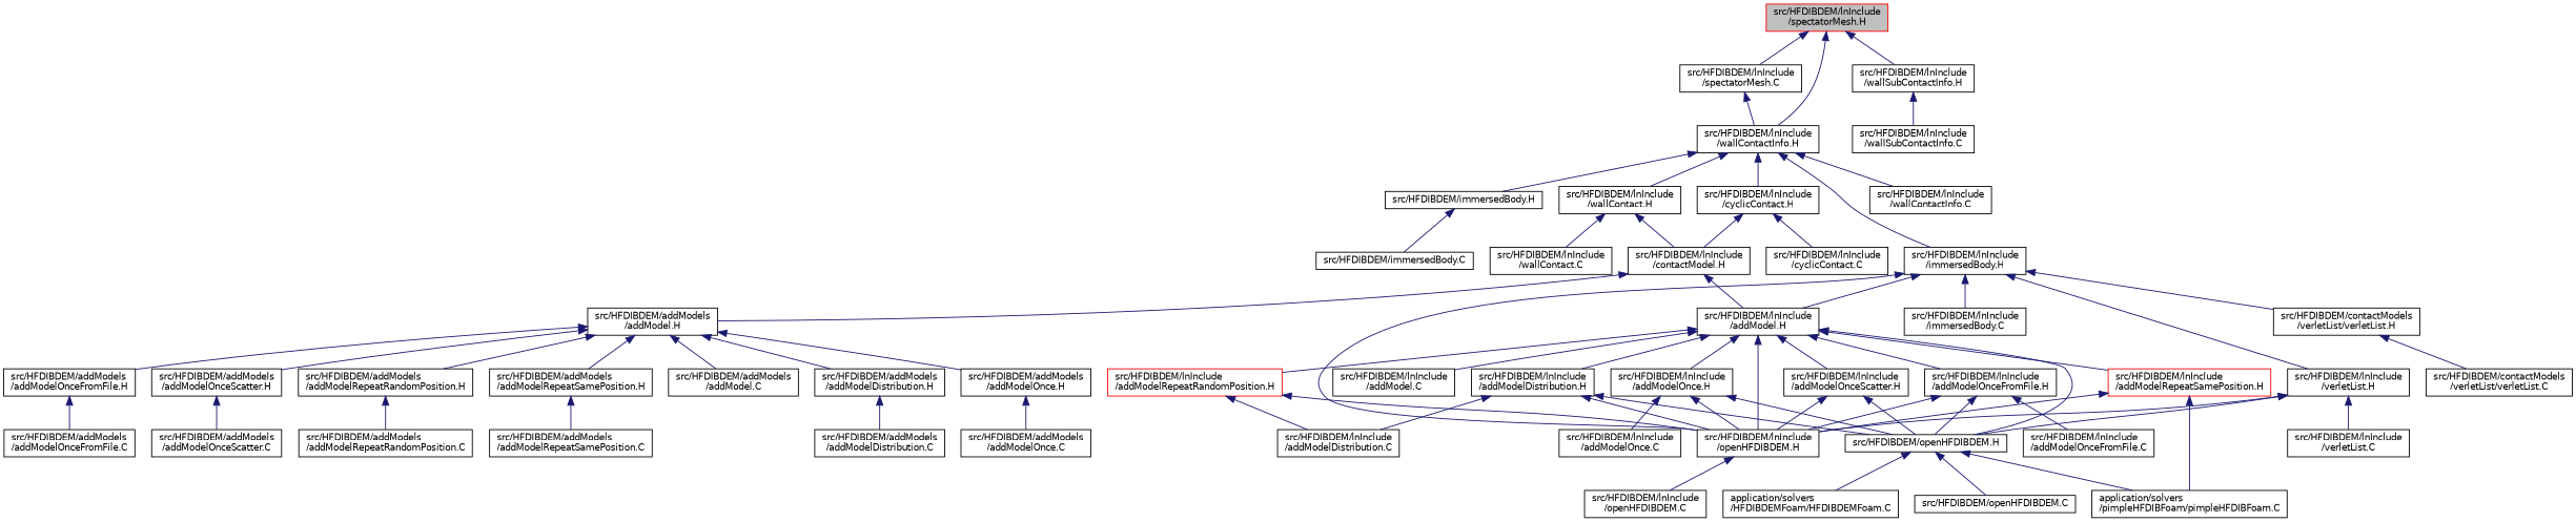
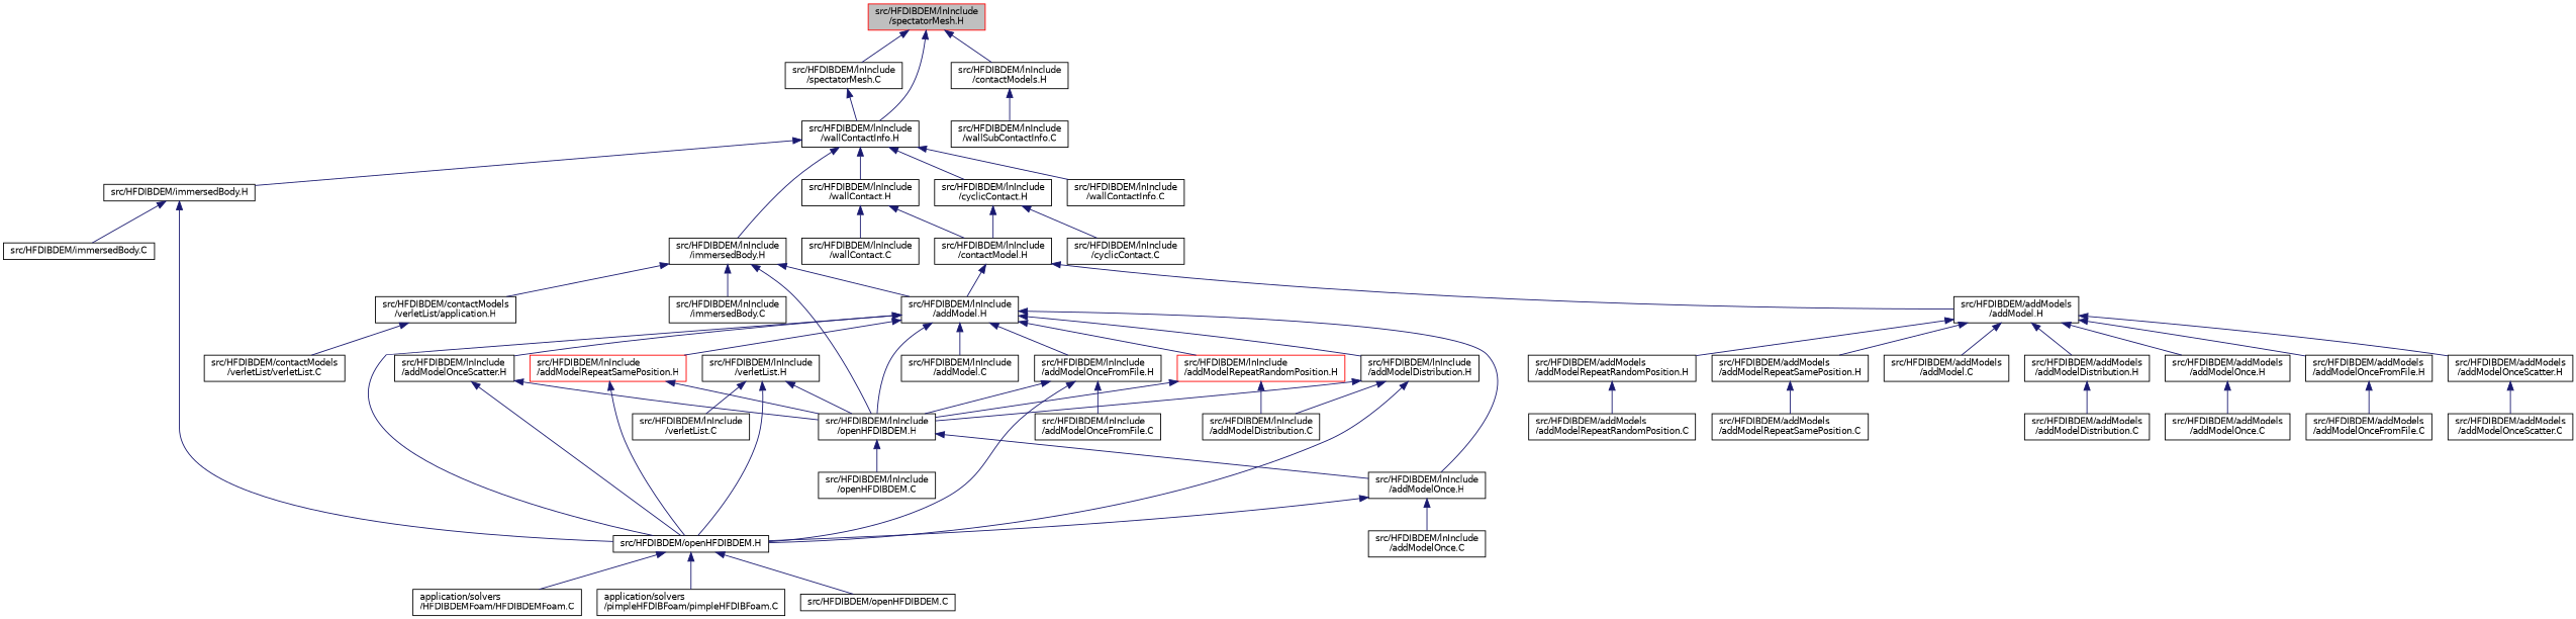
  digraph {
    node [color=black fillcolor=white fontname=Helvetica fontsize=10 shape=record style=filled]
    edge [color=midnightblue dir=back fontname=Helvetica fontsize=10 labelfontname=Helvetica labelfontsize=10 style=solid]
    n1 [color=red fillcolor=grey75 fontcolor=black height=0.2 label="src/HFDIBDEM/lnInclude\l/spectatorMesh.H" width=0.4]
    n2 [height=0.2 label="src/HFDIBDEM/lnInclude\l/wallContactInfo.H" width=0.4]
-   n3 [height=0.2 label="src/HFDIBDEM/lnInclude\l/wallSubContactInfo.H" width=0.4]
+   n3 [height=0.2 label="src/HFDIBDEM/lnInclude\l/contactModels.H" width=0.4]
    n4 [height=0.2 label="src/HFDIBDEM/lnInclude\l/spectatorMesh.C" width=0.4]
    n5 [height=0.2 label="src/HFDIBDEM/immersedBody.H" width=0.4]
    n6 [height=0.2 label="src/HFDIBDEM/lnInclude\l/wallContact.H" width=0.4]
    n7 [height=0.2 label="src/HFDIBDEM/lnInclude\l/cyclicContact.H" width=0.4]
    n8 [height=0.2 label="src/HFDIBDEM/lnInclude\l/immersedBody.H" width=0.4]
    n9 [height=0.2 label="src/HFDIBDEM/lnInclude\l/wallContactInfo.C" width=0.4]
    n10 [height=0.2 label="src/HFDIBDEM/lnInclude\l/wallSubContactInfo.C" width=0.4]
    n11 [height=0.2 label="src/HFDIBDEM/immersedBody.C" width=0.4]
    n12 [height=0.2 label="src/HFDIBDEM/openHFDIBDEM.H" width=0.4]
    n13 [height=0.2 label="src/HFDIBDEM/lnInclude\l/contactModel.H" width=0.4]
    n14 [height=0.2 label="src/HFDIBDEM/lnInclude\l/wallContact.C" width=0.4]
    n15 [height=0.2 label="src/HFDIBDEM/lnInclude\l/cyclicContact.C" width=0.4]
    n16 [height=0.2 label="src/HFDIBDEM/lnInclude\l/addModel.H" width=0.4]
    n17 [height=0.2 label="src/HFDIBDEM/lnInclude\l/openHFDIBDEM.H" width=0.4]
-   n18 [height=0.2 label="src/HFDIBDEM/contactModels\l/verletList/verletList.H" width=0.4]
+   n18 [height=0.2 label="src/HFDIBDEM/contactModels\l/verletList/application.H" width=0.4]
    n19 [height=0.2 label="src/HFDIBDEM/lnInclude\l/immersedBody.C" width=0.4]
    n20 [height=0.2 label="src/HFDIBDEM/lnInclude\l/verletList.H" width=0.4]
    n21 [height=0.2 label="application/solvers\l/HFDIBDEMFoam/HFDIBDEMFoam.C" width=0.4]
    n22 [height=0.2 label="application/solvers\l/pimpleHFDIBFoam/pimpleHFDIBFoam.C" width=0.4]
    n23 [height=0.2 label="src/HFDIBDEM/openHFDIBDEM.C" width=0.4]
    n24 [height=0.2 label="src/HFDIBDEM/addModels\l/addModel.H" width=0.4]
    n25 [height=0.2 label="src/HFDIBDEM/addModels\l/addModel.C" width=0.4]
    n26 [height=0.2 label="src/HFDIBDEM/addModels\l/addModelDistribution.H" width=0.4]
    n27 [height=0.2 label="src/HFDIBDEM/addModels\l/addModelOnce.H" width=0.4]
    n28 [height=0.2 label="src/HFDIBDEM/addModels\l/addModelOnceFromFile.H" width=0.4]
    n29 [height=0.2 label="src/HFDIBDEM/addModels\l/addModelOnceScatter.H" width=0.4]
    n30 [height=0.2 label="src/HFDIBDEM/addModels\l/addModelRepeatRandomPosition.H" width=0.4]
    n31 [height=0.2 label="src/HFDIBDEM/addModels\l/addModelRepeatSamePosition.H" width=0.4]
    n32 [height=0.2 label="src/HFDIBDEM/lnInclude\l/addModel.C" width=0.4]
    n33 [height=0.2 label="src/HFDIBDEM/lnInclude\l/addModelDistribution.H" width=0.4]
    n34 [height=0.2 label="src/HFDIBDEM/lnInclude\l/addModelOnce.H" width=0.4]
    n35 [height=0.2 label="src/HFDIBDEM/lnInclude\l/addModelOnceFromFile.H" width=0.4]
    n36 [height=0.2 label="src/HFDIBDEM/lnInclude\l/addModelOnceScatter.H" width=0.4]
    n37 [color=red height=0.2 label="src/HFDIBDEM/lnInclude\l/addModelRepeatRandomPosition.H" width=0.4]
    n38 [color=red height=0.2 label="src/HFDIBDEM/lnInclude\l/addModelRepeatSamePosition.H" width=0.4]
    n39 [height=0.2 label="src/HFDIBDEM/addModels\l/addModelDistribution.C" width=0.4]
    n40 [height=0.2 label="src/HFDIBDEM/addModels\l/addModelOnce.C" width=0.4]
    n41 [height=0.2 label="src/HFDIBDEM/addModels\l/addModelOnceFromFile.C" width=0.4]
    n42 [height=0.2 label="src/HFDIBDEM/addModels\l/addModelOnceScatter.C" width=0.4]
    n43 [height=0.2 label="src/HFDIBDEM/addModels\l/addModelRepeatRandomPosition.C" width=0.4]
    n44 [height=0.2 label="src/HFDIBDEM/addModels\l/addModelRepeatSamePosition.C" width=0.4]
    n45 [height=0.2 label="src/HFDIBDEM/lnInclude\l/addModelDistribution.C" width=0.4]
    n46 [height=0.2 label="src/HFDIBDEM/lnInclude\l/openHFDIBDEM.C" width=0.4]
    n47 [height=0.2 label="src/HFDIBDEM/lnInclude\l/addModelOnce.C" width=0.4]
    n48 [height=0.2 label="src/HFDIBDEM/lnInclude\l/addModelOnceFromFile.C" width=0.4]
    n49 [height=0.2 label="src/HFDIBDEM/contactModels\l/verletList/verletList.C" width=0.4]
    n50 [height=0.2 label="src/HFDIBDEM/lnInclude\l/verletList.C" width=0.4]
    n1 -> n2
    n1 -> n3
    n1 -> n4
    n2 -> n5
    n2 -> n6
    n2 -> n7
    n2 -> n8
    n2 -> n9
    n3 -> n10
    n4 -> n2
    n5 -> n11
+   n5 -> n12
    n6 -> n13
    n6 -> n14
    n7 -> n13
    n7 -> n15
    n8 -> n16
    n8 -> n17
    n8 -> n18
    n8 -> n19
-   n8 -> n20
    n12 -> n21
    n12 -> n22
    n12 -> n23
    n13 -> n16
    n13 -> n24
    n16 -> n12
    n16 -> n17
    n16 -> n32
    n16 -> n33
    n16 -> n34
    n16 -> n35
    n16 -> n36
    n16 -> n37
    n16 -> n38
    n17 -> n46
    n18 -> n49
    n20 -> n12
    n20 -> n17
    n20 -> n50
    n24 -> n25
    n24 -> n26
    n24 -> n27
    n24 -> n28
    n24 -> n29
    n24 -> n30
    n24 -> n31
    n26 -> n39
    n27 -> n40
    n28 -> n41
    n29 -> n42
    n30 -> n43
    n31 -> n44
    n33 -> n12
    n33 -> n17
    n33 -> n45
    n34 -> n12
-   n34 -> n17
+   n17 -> n34
    n34 -> n47
    n35 -> n12
    n35 -> n17
    n35 -> n48
    n36 -> n12
    n36 -> n17
    n37 -> n17
    n37 -> n45
-   n38 -> n22
+   n38 -> n12
    n38 -> n17
  }
